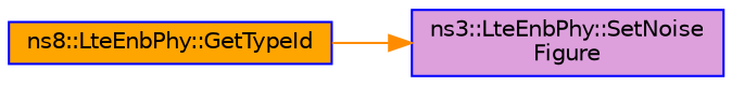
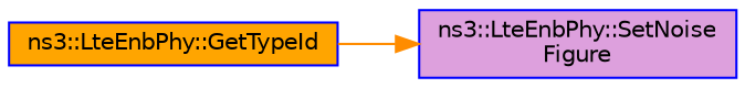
  digraph {
    rankdir=RL
    node [color=blue fontname=Helvetica fontsize=10 shape=record style=filled]
    n1 [fillcolor=plum fontcolor=black height=0.2 label="ns3::LteEnbPhy::SetNoise\lFigure" width=0.4]
-   n2 [fillcolor=orange height=0.2 label="ns8::LteEnbPhy::GetTypeId" width=0.4]
+   n2 [fillcolor=orange height=0.2 label="ns3::LteEnbPhy::GetTypeId" width=0.4]
    n1 -> n2 [color=darkorange dir=back fontname=Helvetica fontsize=10 labelfontname=Helvetica labelfontsize=10 style=solid]
  }
